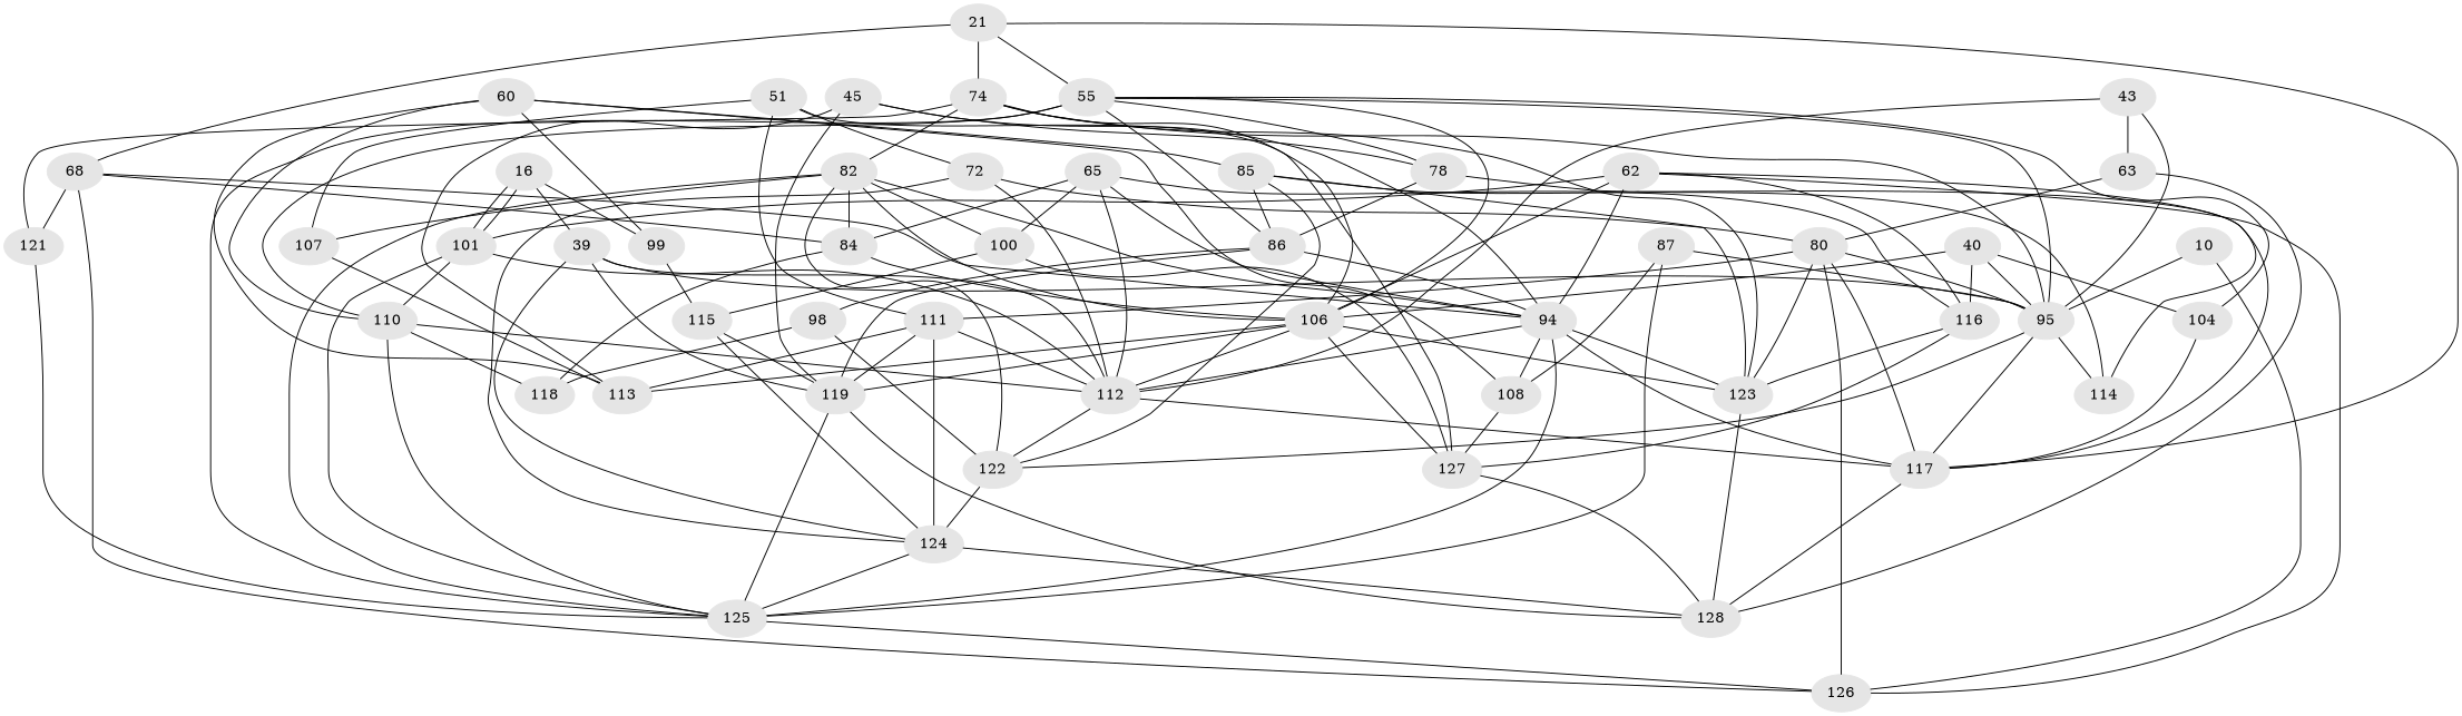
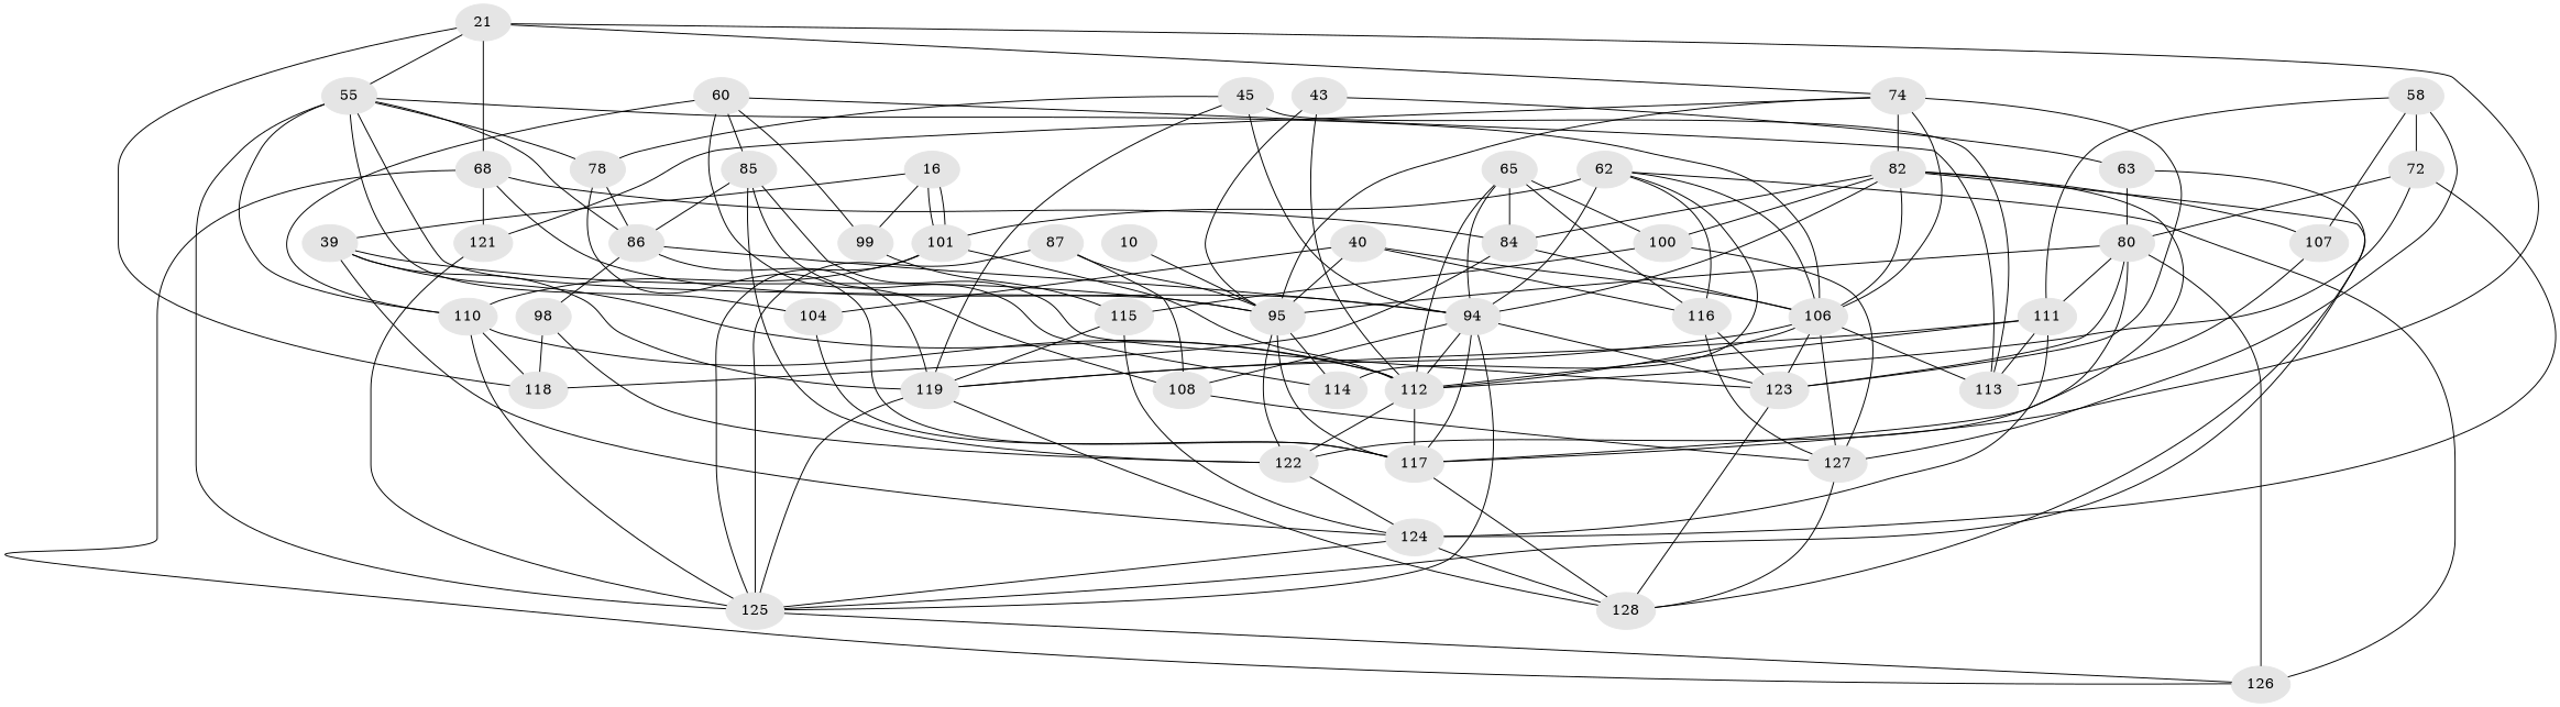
  graph {
    node [color=gray90 style=filled]
    95 [super="+70"]
    117 [super="+89+41+59"]
    114
    122 [super="+92+53"]
    10
    126 [super="+93"]
    55 [super="+23+52"]
    104
    106 [super="+22+27+28+67+103"]
    78 [super="+11"]
    86 [super="+73+76"]
    110 [super="+50"]
    125 [super="+14+18+97"]
    21
    68 [super="+49"]
    74 [super="+33"]
    118
    94 [super="+83+42"]
    84
    121
    82 [super="+75"]
    123 [super="+96"]
    128 [super="+88"]
    n24 [label=16]
    39
    99 [super="+34"]
    101 [super="+51"]
    112 [super="+16+30+81+69"]
    119 [super="+38+91"]
    124 [super="+120+77"]
    115
    40
    116 [super="+102"]
    113 [super="+37"]
    127 [super="+109"]
    63 [super="+44"]
    80 [super="+24"]
    43
    45
    108
    98 [super="+7"]
-   58 [label=51]
+   58
    72
    107
    111 [super="+90+105+8"]
    60 [super="+35+17"]
    85 [super="+66"]
    62 [super="+61"]
    65
    100
    87
    95 -- 117 [weight=2]
    95 -- 114
    95 -- 122
    117 -- 128
    122 -- 124
    10 -- 95 [weight=2]
-   10 -- 126
    55 -- 95
    55 -- 104
    55 -- 106
    55 -- 78
    55 -- 86
    55 -- 110 [weight=2]
    55 -- 125 [weight=2]
    104 -- 117
    106 -- 123
    106 -- 112 [weight=2]
    106 -- 119
    106 -- 113
    106 -- 127 [weight=2]
    78 -- 117
    78 -- 86 [weight=2]
    86 -- 94 [weight=2]
    86 -- 119 [weight=3]
    86 -- 98 [weight=2]
    110 -- 125
    110 -- 118
    110 -- 112 [weight=2]
    125 -- 126
    21 -- 117
    21 -- 55
    21 -- 68 [weight=2]
    21 -- 74
+   21 -- 118
    68 -- 126
    68 -- 94
    68 -- 84
    68 -- 121
    74 -- 95
    74 -- 106
    74 -- 121
    74 -- 82 [weight=2]
    74 -- 123
    94 -- 117
    94 -- 125 [weight=2]
    94 -- 123
    94 -- 112
    94 -- 108
    84 -- 106
    84 -- 118
    121 -- 125
    82 -- 122 [weight=2]
    82 -- 106
    82 -- 125
    82 -- 94
    82 -- 84 [weight=2]
    82 -- 107 [weight=2]
    82 -- 100
    123 -- 128
    n24 -- 39
    n24 -- 99 [weight=2]
    n24 -- 101 [weight=2]
    n24 -- 101
    39 -- 95
    39 -- 112
    39 -- 119
    39 -- 124
    99 -- 115
    101 -- 110
    101 -- 125
    101 -- 112
    112 -- 117 [weight=2]
    112 -- 122
    119 -- 125
    119 -- 128
    124 -- 125
    124 -- 128
    115 -- 119
    115 -- 124
    40 -- 95 [weight=2]
    40 -- 104
    40 -- 106
    40 -- 116
    116 -- 123
    116 -- 127
    127 -- 128
    63 -- 128
    63 -- 80
    80 -- 95
    80 -- 117 [weight=2]
    80 -- 126 [weight=2]
    80 -- 123 [weight=2]
    80 -- 111
    43 -- 95 [weight=2]
    43 -- 112
    43 -- 63 [weight=2]
    45 -- 78
    45 -- 94
    45 -- 119
    45 -- 113 [weight=2]
    108 -- 127
    98 -- 122 [weight=2]
    98 -- 118
    58 -- 127 [weight=2]
    58 -- 72
    58 -- 107
    58 -- 111
    72 -- 112
    72 -- 124
    72 -- 80
    107 -- 113
    111 -- 112 [weight=2]
    111 -- 119
    111 -- 124 [weight=3]
    111 -- 113
    60 -- 110 [weight=2]
    60 -- 99
    60 -- 113
    60 -- 108
    60 -- 85
    85 -- 114
    85 -- 122
    85 -- 86
    85 -- 123
    62 -- 114
    62 -- 126
    62 -- 106
    62 -- 94 [weight=3]
    62 -- 101 [weight=2]
    62 -- 116
    65 -- 94
    65 -- 84
    65 -- 112
    65 -- 116
    65 -- 100
    100 -- 115
    100 -- 127
    87 -- 95
    87 -- 125 [weight=2]
    87 -- 108
  }
